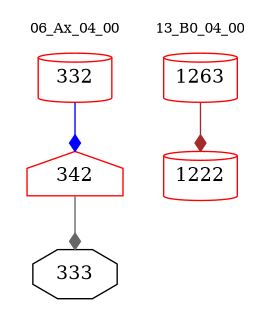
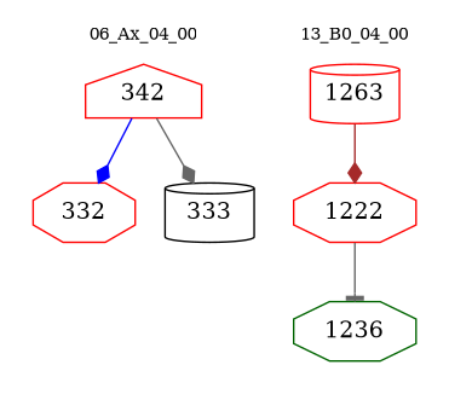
  digraph {
    node [color=red shape=cylinder]
    edge [arrowhead=diamond color=gray40]
-   n1 [label=332]
+   n1 [label=332 shape=octagon]
    n2 [label=342 shape=house]
-   n3 [color=black label=333 shape=octagon]
+   n3 [color=black label=333]
    n4 [label=1263]
-   n5 [label=1222]
+   n5 [label=1222 shape=octagon]
+   n6 [color=darkgreen label=1236 shape=octagon]
    subgraph cluster_1 {
      color=white
      fontsize=10
      label="06_Ax_04_00"
      n1
      n2
      n3
    }
    subgraph cluster_2 {
      color=white
      fontsize=10
      label="13_B0_04_00"
      n4
      n5
+     n6
    }
-   n1 -> n2 [color=blue]
+   n2 -> n1 [color=blue]
    n2 -> n3
    n4 -> n5 [color=brown]
+   n5 -> n6 [arrowhead=tee]
  }
